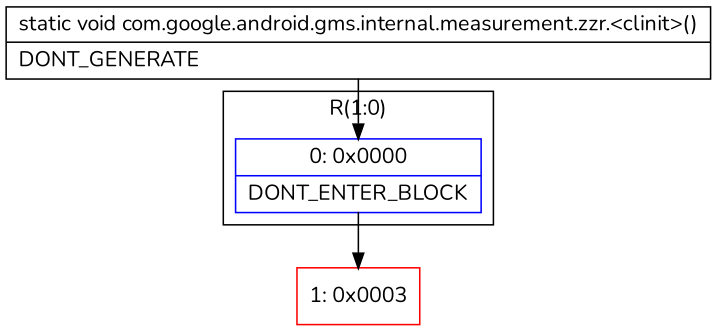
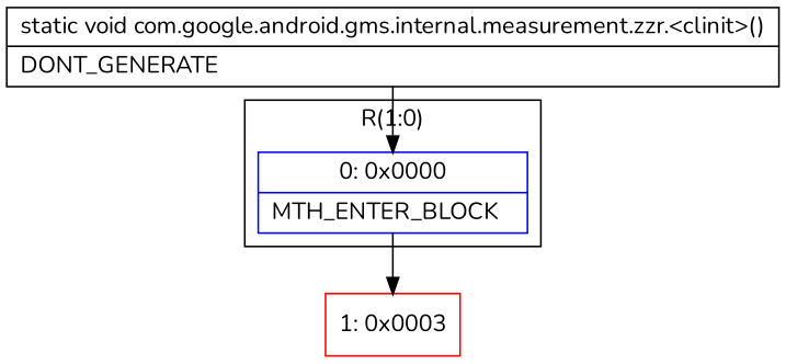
  digraph {
    fontname=Nunito
    node [shape=record fontname=Nunito]
    edge [fontname=Nunito]
-   n1 [color=blue label="{0\:\ 0x0000|DONT_ENTER_BLOCK\l}"]
+   n1 [color=blue label="{0\:\ 0x0000|MTH_ENTER_BLOCK\l}"]
    n2 [color=red label="{1\:\ 0x0003}"]
    n3 [label="{static void com.google.android.gms.internal.measurement.zzr.\<clinit\>()  | DONT_GENERATE\l}"]
    subgraph cluster_1 {
      label="R(1:0)"
      n1
    }
    n1 -> n2
    n3 -> n1
  }
